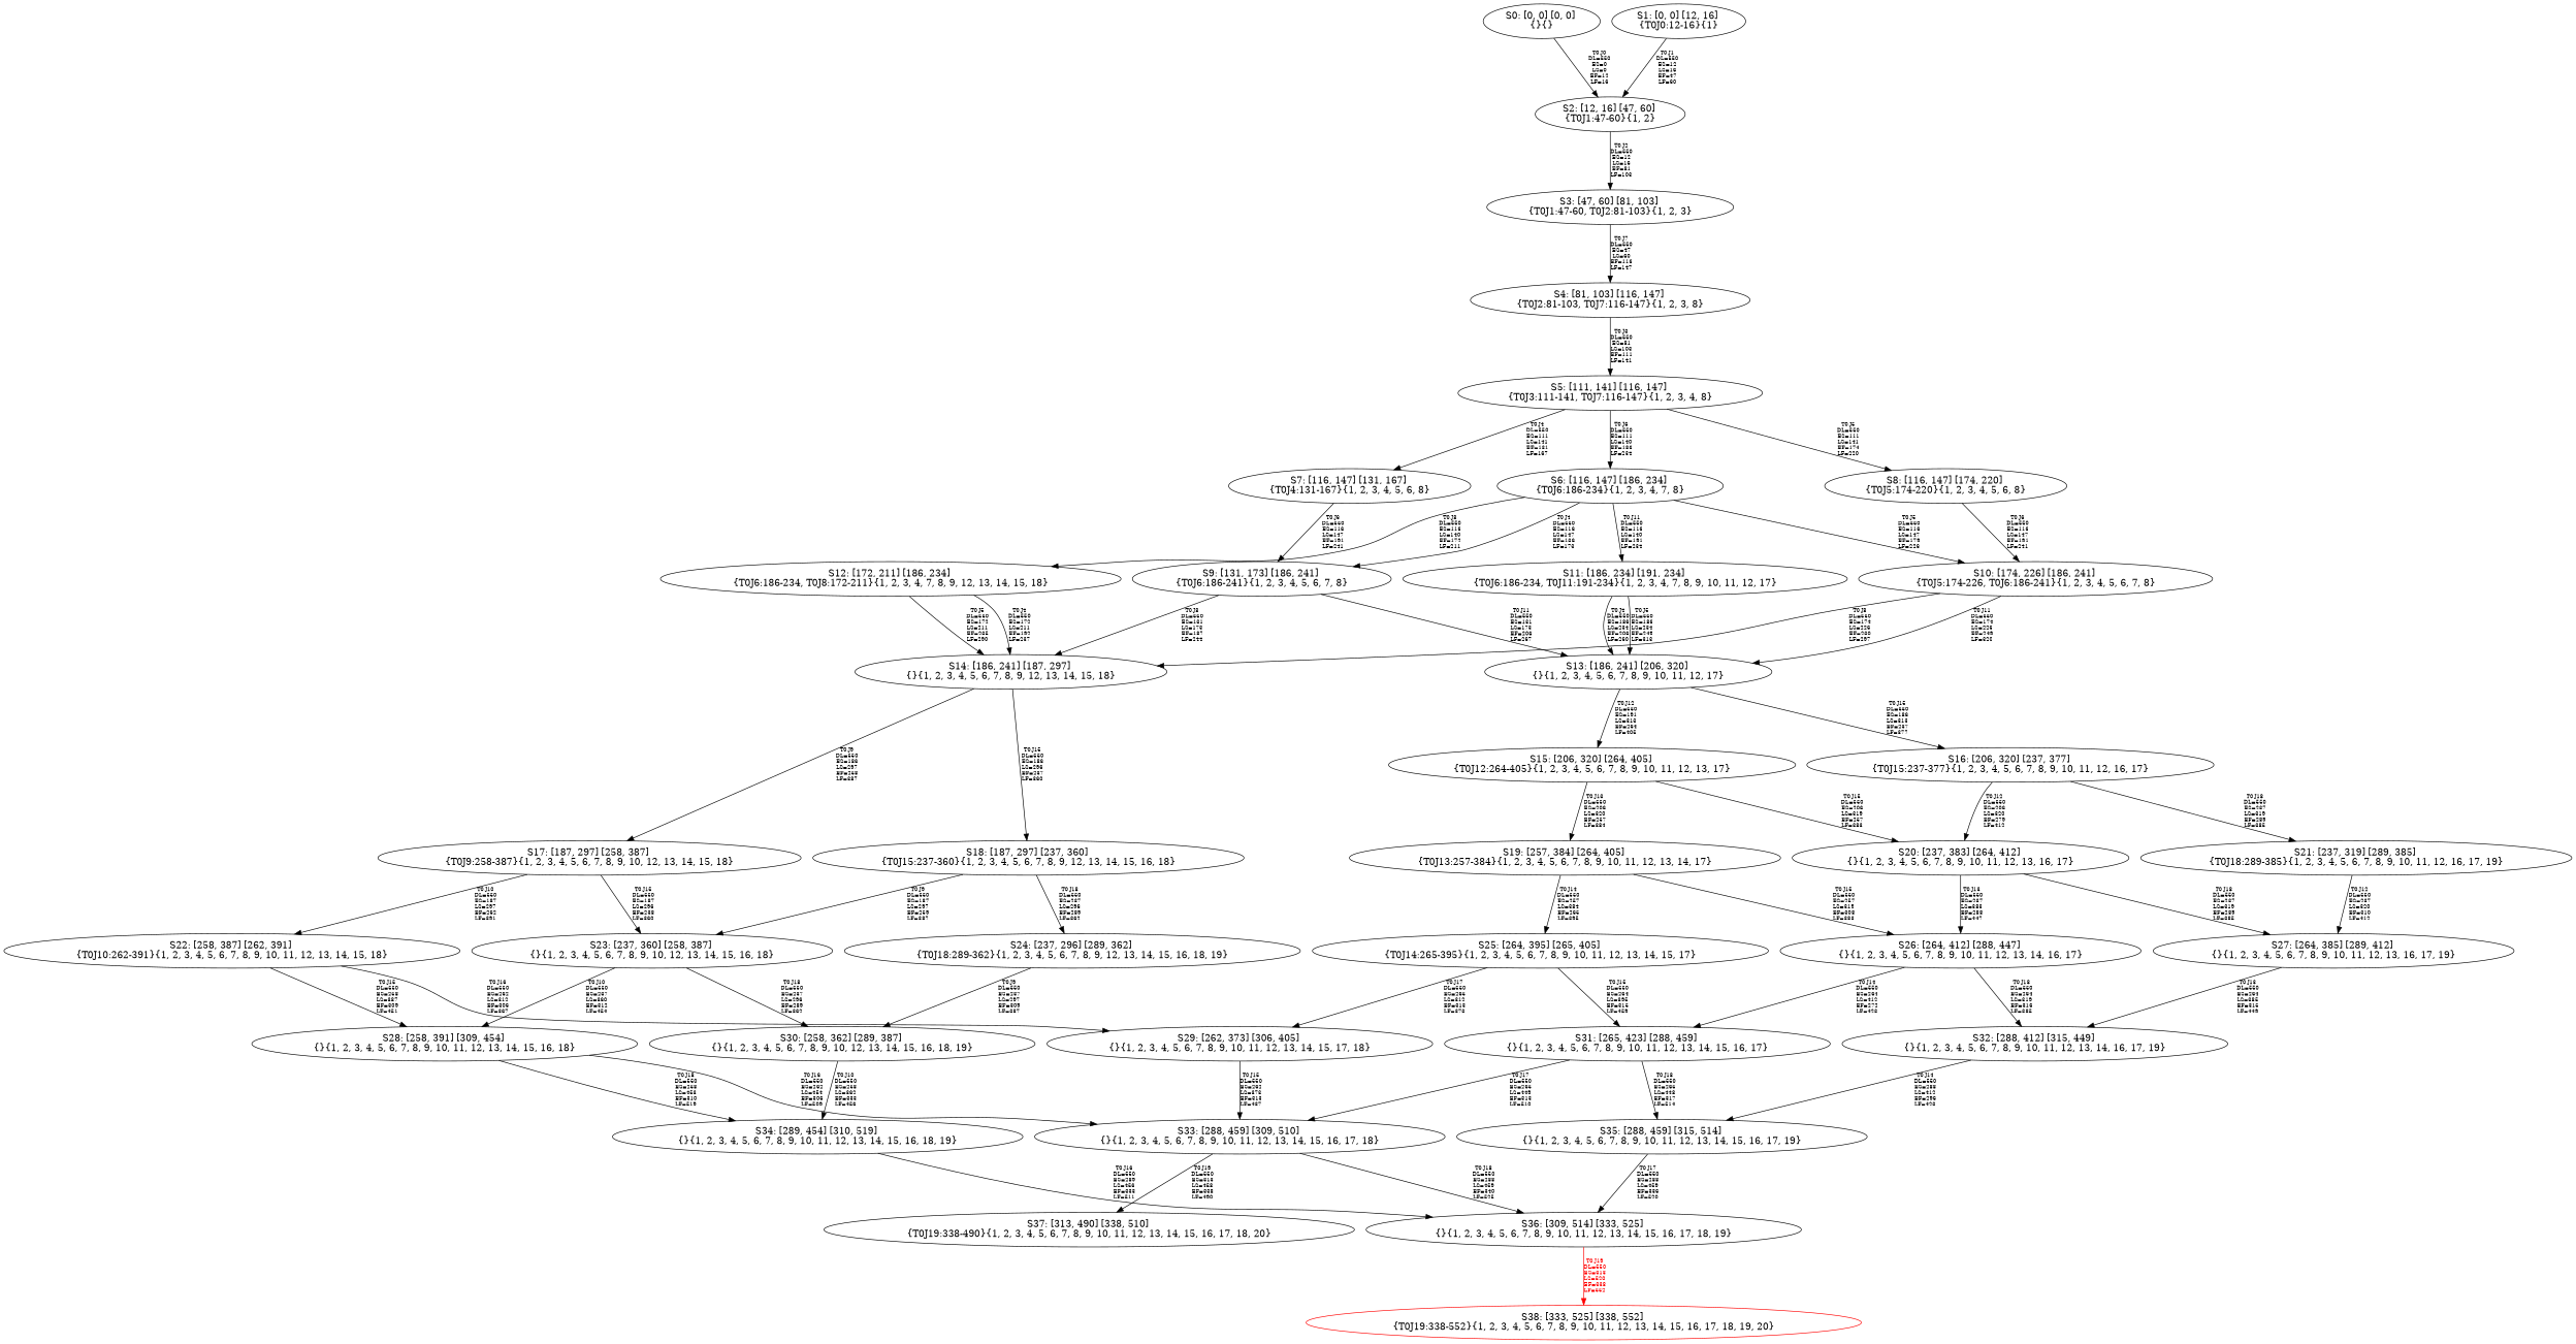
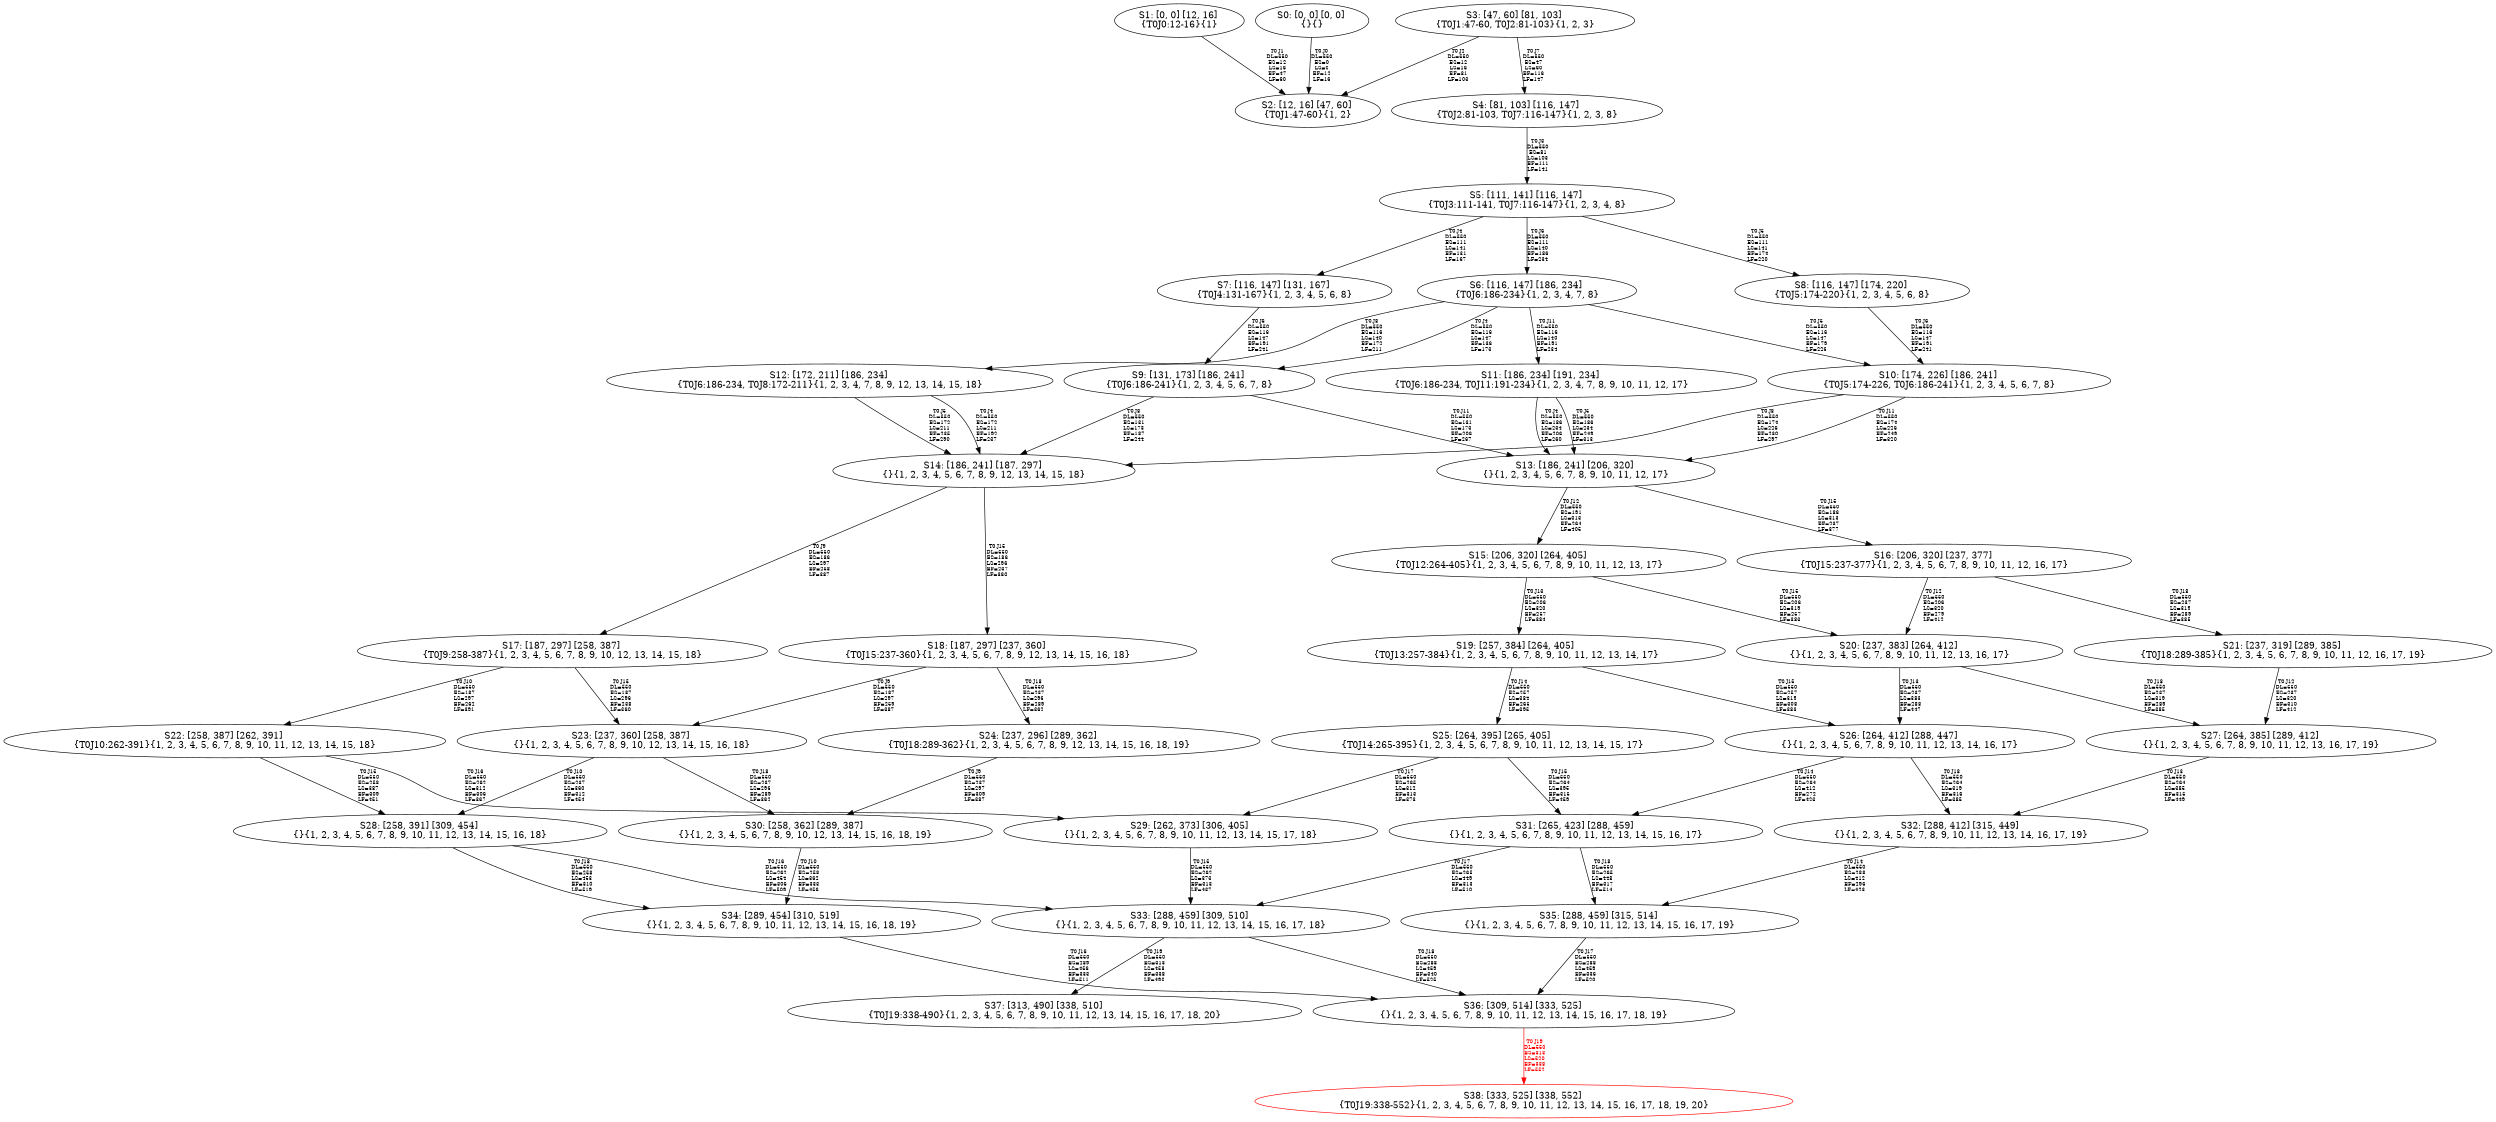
  digraph {
    edge [fontsize=8]
    n1 [label="S0: [0, 0] [0, 0] \n{}{}"]
    n2 [label="S2: [12, 16] [47, 60] \n{T0J1:47-60}{1, 2}"]
    n3 [label="S1: [0, 0] [12, 16] \n{T0J0:12-16}{1}"]
    n4 [label="S3: [47, 60] [81, 103] \n{T0J1:47-60, T0J2:81-103}{1, 2, 3}"]
    n5 [label="S4: [81, 103] [116, 147] \n{T0J2:81-103, T0J7:116-147}{1, 2, 3, 8}"]
    n6 [label="S5: [111, 141] [116, 147] \n{T0J3:111-141, T0J7:116-147}{1, 2, 3, 4, 8}"]
    n7 [label="S6: [116, 147] [186, 234] \n{T0J6:186-234}{1, 2, 3, 4, 7, 8}"]
    n8 [label="S7: [116, 147] [131, 167] \n{T0J4:131-167}{1, 2, 3, 4, 5, 6, 8}"]
    n9 [label="S8: [116, 147] [174, 220] \n{T0J5:174-220}{1, 2, 3, 4, 5, 6, 8}"]
    n10 [label="S9: [131, 173] [186, 241] \n{T0J6:186-241}{1, 2, 3, 4, 5, 6, 7, 8}"]
    n11 [label="S10: [174, 226] [186, 241] \n{T0J5:174-226, T0J6:186-241}{1, 2, 3, 4, 5, 6, 7, 8}"]
    n12 [label="S11: [186, 234] [191, 234] \n{T0J6:186-234, T0J11:191-234}{1, 2, 3, 4, 7, 8, 9, 10, 11, 12, 17}"]
    n13 [label="S12: [172, 211] [186, 234] \n{T0J6:186-234, T0J8:172-211}{1, 2, 3, 4, 7, 8, 9, 12, 13, 14, 15, 18}"]
    n14 [label="S13: [186, 241] [206, 320] \n{}{1, 2, 3, 4, 5, 6, 7, 8, 9, 10, 11, 12, 17}"]
    n15 [label="S14: [186, 241] [187, 297] \n{}{1, 2, 3, 4, 5, 6, 7, 8, 9, 12, 13, 14, 15, 18}"]
    n16 [label="S15: [206, 320] [264, 405] \n{T0J12:264-405}{1, 2, 3, 4, 5, 6, 7, 8, 9, 10, 11, 12, 13, 17}"]
    n17 [label="S16: [206, 320] [237, 377] \n{T0J15:237-377}{1, 2, 3, 4, 5, 6, 7, 8, 9, 10, 11, 12, 16, 17}"]
    n18 [label="S17: [187, 297] [258, 387] \n{T0J9:258-387}{1, 2, 3, 4, 5, 6, 7, 8, 9, 10, 12, 13, 14, 15, 18}"]
    n19 [label="S18: [187, 297] [237, 360] \n{T0J15:237-360}{1, 2, 3, 4, 5, 6, 7, 8, 9, 12, 13, 14, 15, 16, 18}"]
    n20 [label="S19: [257, 384] [264, 405] \n{T0J13:257-384}{1, 2, 3, 4, 5, 6, 7, 8, 9, 10, 11, 12, 13, 14, 17}"]
    n21 [label="S20: [237, 383] [264, 412] \n{}{1, 2, 3, 4, 5, 6, 7, 8, 9, 10, 11, 12, 13, 16, 17}"]
    n22 [label="S21: [237, 319] [289, 385] \n{T0J18:289-385}{1, 2, 3, 4, 5, 6, 7, 8, 9, 10, 11, 12, 16, 17, 19}"]
    n23 [label="S22: [258, 387] [262, 391] \n{T0J10:262-391}{1, 2, 3, 4, 5, 6, 7, 8, 9, 10, 11, 12, 13, 14, 15, 18}"]
    n24 [label="S23: [237, 360] [258, 387] \n{}{1, 2, 3, 4, 5, 6, 7, 8, 9, 10, 12, 13, 14, 15, 16, 18}"]
    n25 [label="S24: [237, 296] [289, 362] \n{T0J18:289-362}{1, 2, 3, 4, 5, 6, 7, 8, 9, 12, 13, 14, 15, 16, 18, 19}"]
    n26 [label="S25: [264, 395] [265, 405] \n{T0J14:265-395}{1, 2, 3, 4, 5, 6, 7, 8, 9, 10, 11, 12, 13, 14, 15, 17}"]
    n27 [label="S26: [264, 412] [288, 447] \n{}{1, 2, 3, 4, 5, 6, 7, 8, 9, 10, 11, 12, 13, 14, 16, 17}"]
    n28 [label="S27: [264, 385] [289, 412] \n{}{1, 2, 3, 4, 5, 6, 7, 8, 9, 10, 11, 12, 13, 16, 17, 19}"]
    n29 [label="S28: [258, 391] [309, 454] \n{}{1, 2, 3, 4, 5, 6, 7, 8, 9, 10, 11, 12, 13, 14, 15, 16, 18}"]
    n30 [label="S29: [262, 373] [306, 405] \n{}{1, 2, 3, 4, 5, 6, 7, 8, 9, 10, 11, 12, 13, 14, 15, 17, 18}"]
    n31 [label="S30: [258, 362] [289, 387] \n{}{1, 2, 3, 4, 5, 6, 7, 8, 9, 10, 12, 13, 14, 15, 16, 18, 19}"]
    n32 [label="S31: [265, 423] [288, 459] \n{}{1, 2, 3, 4, 5, 6, 7, 8, 9, 10, 11, 12, 13, 14, 15, 16, 17}"]
    n33 [label="S32: [288, 412] [315, 449] \n{}{1, 2, 3, 4, 5, 6, 7, 8, 9, 10, 11, 12, 13, 14, 16, 17, 19}"]
    n34 [label="S33: [288, 459] [309, 510] \n{}{1, 2, 3, 4, 5, 6, 7, 8, 9, 10, 11, 12, 13, 14, 15, 16, 17, 18}"]
    n35 [label="S34: [289, 454] [310, 519] \n{}{1, 2, 3, 4, 5, 6, 7, 8, 9, 10, 11, 12, 13, 14, 15, 16, 18, 19}"]
    n36 [label="S35: [288, 459] [315, 514] \n{}{1, 2, 3, 4, 5, 6, 7, 8, 9, 10, 11, 12, 13, 14, 15, 16, 17, 19}"]
    n37 [label="S36: [309, 514] [333, 525] \n{}{1, 2, 3, 4, 5, 6, 7, 8, 9, 10, 11, 12, 13, 14, 15, 16, 17, 18, 19}"]
    n38 [label="S37: [313, 490] [338, 510] \n{T0J19:338-490}{1, 2, 3, 4, 5, 6, 7, 8, 9, 10, 11, 12, 13, 14, 15, 16, 17, 18, 20}"]
    n39 [color=Red label="S38: [333, 525] [338, 552] \n{T0J19:338-552}{1, 2, 3, 4, 5, 6, 7, 8, 9, 10, 11, 12, 13, 14, 15, 16, 17, 18, 19, 20}"]
    n1 -> n2 [label="T0 J0\nDL=550\nES=0\nLS=0\nEF=12\nLF=16"]
-   n2 -> n4 [label="T0 J2\nDL=550\nES=12\nLS=16\nEF=81\nLF=103"]
+   n4 -> n2 [label="T0 J2\nDL=550\nES=12\nLS=16\nEF=81\nLF=103"]
    n3 -> n2 [label="T0 J1\nDL=550\nES=12\nLS=16\nEF=47\nLF=60"]
    n4 -> n5 [label="T0 J7\nDL=550\nES=47\nLS=60\nEF=116\nLF=147"]
    n5 -> n6 [label="T0 J3\nDL=550\nES=81\nLS=103\nEF=111\nLF=141"]
    n6 -> n7 [label="T0 J6\nDL=550\nES=111\nLS=140\nEF=186\nLF=234"]
    n6 -> n8 [label="T0 J4\nDL=550\nES=111\nLS=141\nEF=131\nLF=167"]
    n6 -> n9 [label="T0 J5\nDL=550\nES=111\nLS=141\nEF=174\nLF=220"]
    n7 -> n10 [label="T0 J4\nDL=550\nES=116\nLS=147\nEF=136\nLF=173"]
    n7 -> n11 [label="T0 J5\nDL=550\nES=116\nLS=147\nEF=179\nLF=226"]
    n7 -> n12 [label="T0 J11\nDL=550\nES=116\nLS=140\nEF=191\nLF=234"]
    n7 -> n13 [label="T0 J8\nDL=550\nES=116\nLS=140\nEF=172\nLF=211"]
    n8 -> n10 [label="T0 J6\nDL=550\nES=116\nLS=147\nEF=191\nLF=241"]
    n9 -> n11 [label="T0 J6\nDL=550\nES=116\nLS=147\nEF=191\nLF=241"]
    n10 -> n14 [label="T0 J11\nDL=550\nES=131\nLS=173\nEF=206\nLF=267"]
    n10 -> n15 [label="T0 J8\nDL=550\nES=131\nLS=173\nEF=187\nLF=244"]
    n11 -> n14 [label="T0 J11\nDL=550\nES=174\nLS=226\nEF=249\nLF=320"]
    n11 -> n15 [label="T0 J8\nDL=550\nES=174\nLS=226\nEF=230\nLF=297"]
    n12 -> n14 [label="T0 J4\nDL=550\nES=186\nLS=234\nEF=206\nLF=260"]
    n12 -> n14 [label="T0 J5\nDL=550\nES=186\nLS=234\nEF=249\nLF=313"]
    n13 -> n15 [label="T0 J4\nDL=550\nES=172\nLS=211\nEF=192\nLF=237"]
    n13 -> n15 [label="T0 J5\nDL=550\nES=172\nLS=211\nEF=235\nLF=290"]
    n14 -> n16 [label="T0 J12\nDL=550\nES=191\nLS=313\nEF=264\nLF=405"]
    n14 -> n17 [label="T0 J15\nDL=550\nES=186\nLS=313\nEF=237\nLF=377"]
    n15 -> n18 [label="T0 J9\nDL=550\nES=186\nLS=297\nEF=258\nLF=387"]
    n15 -> n19 [label="T0 J15\nDL=550\nES=186\nLS=296\nEF=237\nLF=360"]
    n16 -> n20 [label="T0 J13\nDL=550\nES=206\nLS=320\nEF=257\nLF=384"]
    n16 -> n21 [label="T0 J15\nDL=550\nES=206\nLS=319\nEF=257\nLF=383"]
    n17 -> n21 [label="T0 J12\nDL=550\nES=206\nLS=320\nEF=279\nLF=412"]
    n17 -> n22 [label="T0 J18\nDL=550\nES=237\nLS=319\nEF=289\nLF=385"]
    n18 -> n23 [label="T0 J10\nDL=550\nES=187\nLS=297\nEF=262\nLF=391"]
    n18 -> n24 [label="T0 J15\nDL=550\nES=187\nLS=296\nEF=238\nLF=360"]
    n19 -> n24 [label="T0 J9\nDL=550\nES=187\nLS=297\nEF=259\nLF=387"]
    n19 -> n25 [label="T0 J18\nDL=550\nES=237\nLS=296\nEF=289\nLF=362"]
    n20 -> n26 [label="T0 J14\nDL=550\nES=257\nLS=384\nEF=265\nLF=395"]
    n20 -> n27 [label="T0 J15\nDL=550\nES=257\nLS=319\nEF=308\nLF=383"]
    n21 -> n27 [label="T0 J13\nDL=550\nES=237\nLS=383\nEF=288\nLF=447"]
    n21 -> n28 [label="T0 J18\nDL=550\nES=237\nLS=319\nEF=289\nLF=385"]
    n22 -> n28 [label="T0 J12\nDL=550\nES=237\nLS=320\nEF=310\nLF=412"]
    n23 -> n29 [label="T0 J15\nDL=550\nES=258\nLS=387\nEF=309\nLF=451"]
    n23 -> n30 [label="T0 J16\nDL=550\nES=262\nLS=312\nEF=306\nLF=367"]
    n24 -> n29 [label="T0 J10\nDL=550\nES=237\nLS=360\nEF=312\nLF=454"]
    n24 -> n31 [label="T0 J18\nDL=550\nES=237\nLS=296\nEF=289\nLF=362"]
    n25 -> n31 [label="T0 J9\nDL=550\nES=237\nLS=297\nEF=309\nLF=387"]
    n26 -> n30 [label="T0 J17\nDL=550\nES=265\nLS=312\nEF=313\nLF=373"]
    n26 -> n32 [label="T0 J15\nDL=550\nES=264\nLS=395\nEF=315\nLF=459"]
    n27 -> n32 [label="T0 J14\nDL=550\nES=264\nLS=412\nEF=272\nLF=423"]
    n27 -> n33 [label="T0 J18\nDL=550\nES=264\nLS=319\nEF=316\nLF=385"]
    n28 -> n33 [label="T0 J13\nDL=550\nES=264\nLS=385\nEF=315\nLF=449"]
    n29 -> n34 [label="T0 J16\nDL=550\nES=262\nLS=454\nEF=306\nLF=509"]
    n29 -> n35 [label="T0 J18\nDL=550\nES=258\nLS=453\nEF=310\nLF=519"]
    n30 -> n34 [label="T0 J15\nDL=550\nES=262\nLS=373\nEF=313\nLF=437"]
    n31 -> n35 [label="T0 J10\nDL=550\nES=258\nLS=362\nEF=333\nLF=456"]
    n32 -> n34 [label="T0 J17\nDL=550\nES=265\nLS=449\nEF=313\nLF=510"]
    n32 -> n36 [label="T0 J18\nDL=550\nES=265\nLS=448\nEF=317\nLF=514"]
    n33 -> n36 [label="T0 J14\nDL=550\nES=288\nLS=412\nEF=296\nLF=423"]
    n34 -> n37 [label="T0 J18\nDL=550\nES=288\nLS=459\nEF=340\nLF=525"]
    n34 -> n38 [label="T0 J19\nDL=550\nES=313\nLS=458\nEF=338\nLF=490"]
    n35 -> n37 [label="T0 J16\nDL=550\nES=289\nLS=456\nEF=333\nLF=511"]
    n36 -> n37 [label="T0 J17\nDL=550\nES=288\nLS=459\nEF=336\nLF=520"]
    n37 -> n39 [color=Red fontcolor=Red label="T0 J19\nDL=550\nES=313\nLS=520\nEF=338\nLF=552"]
  }
